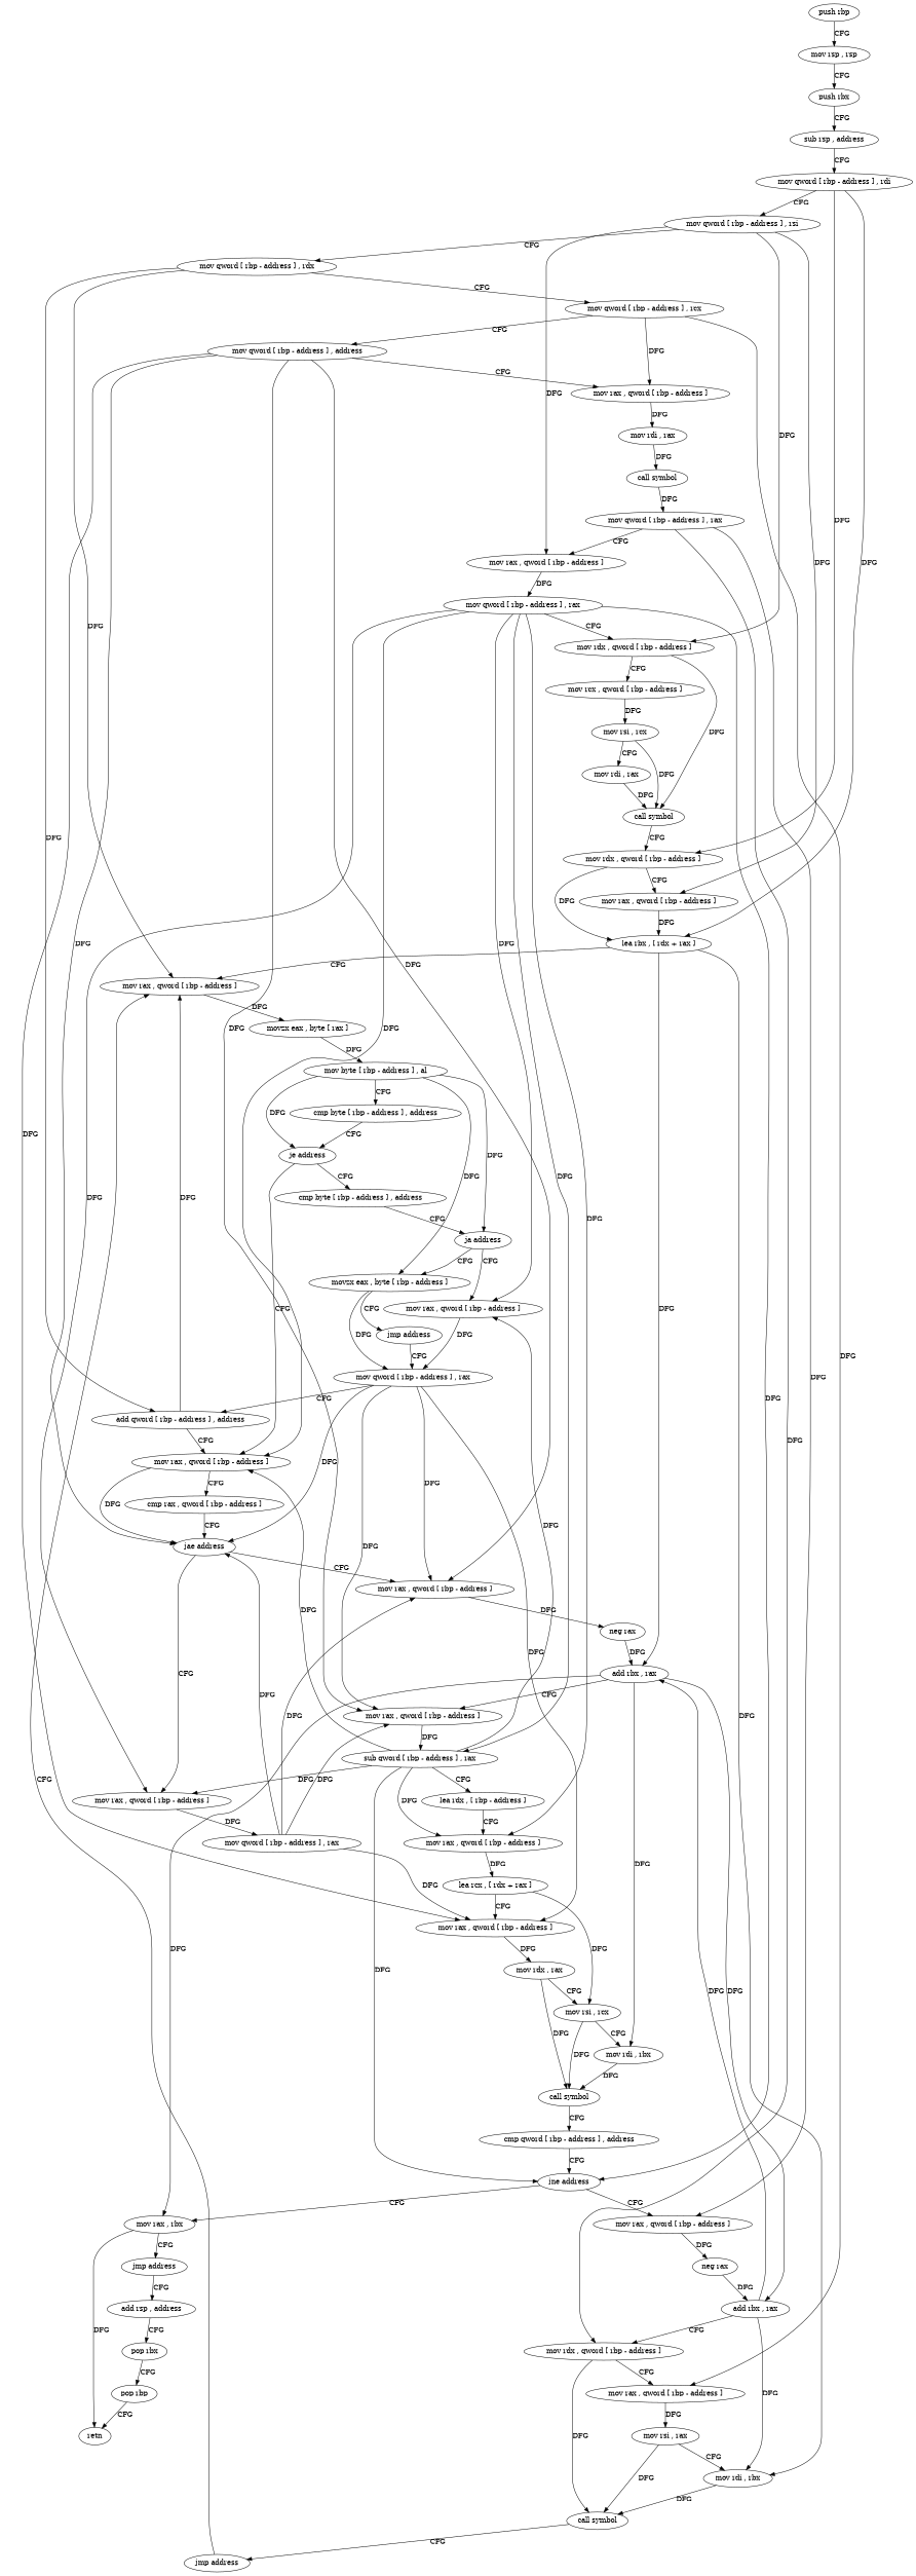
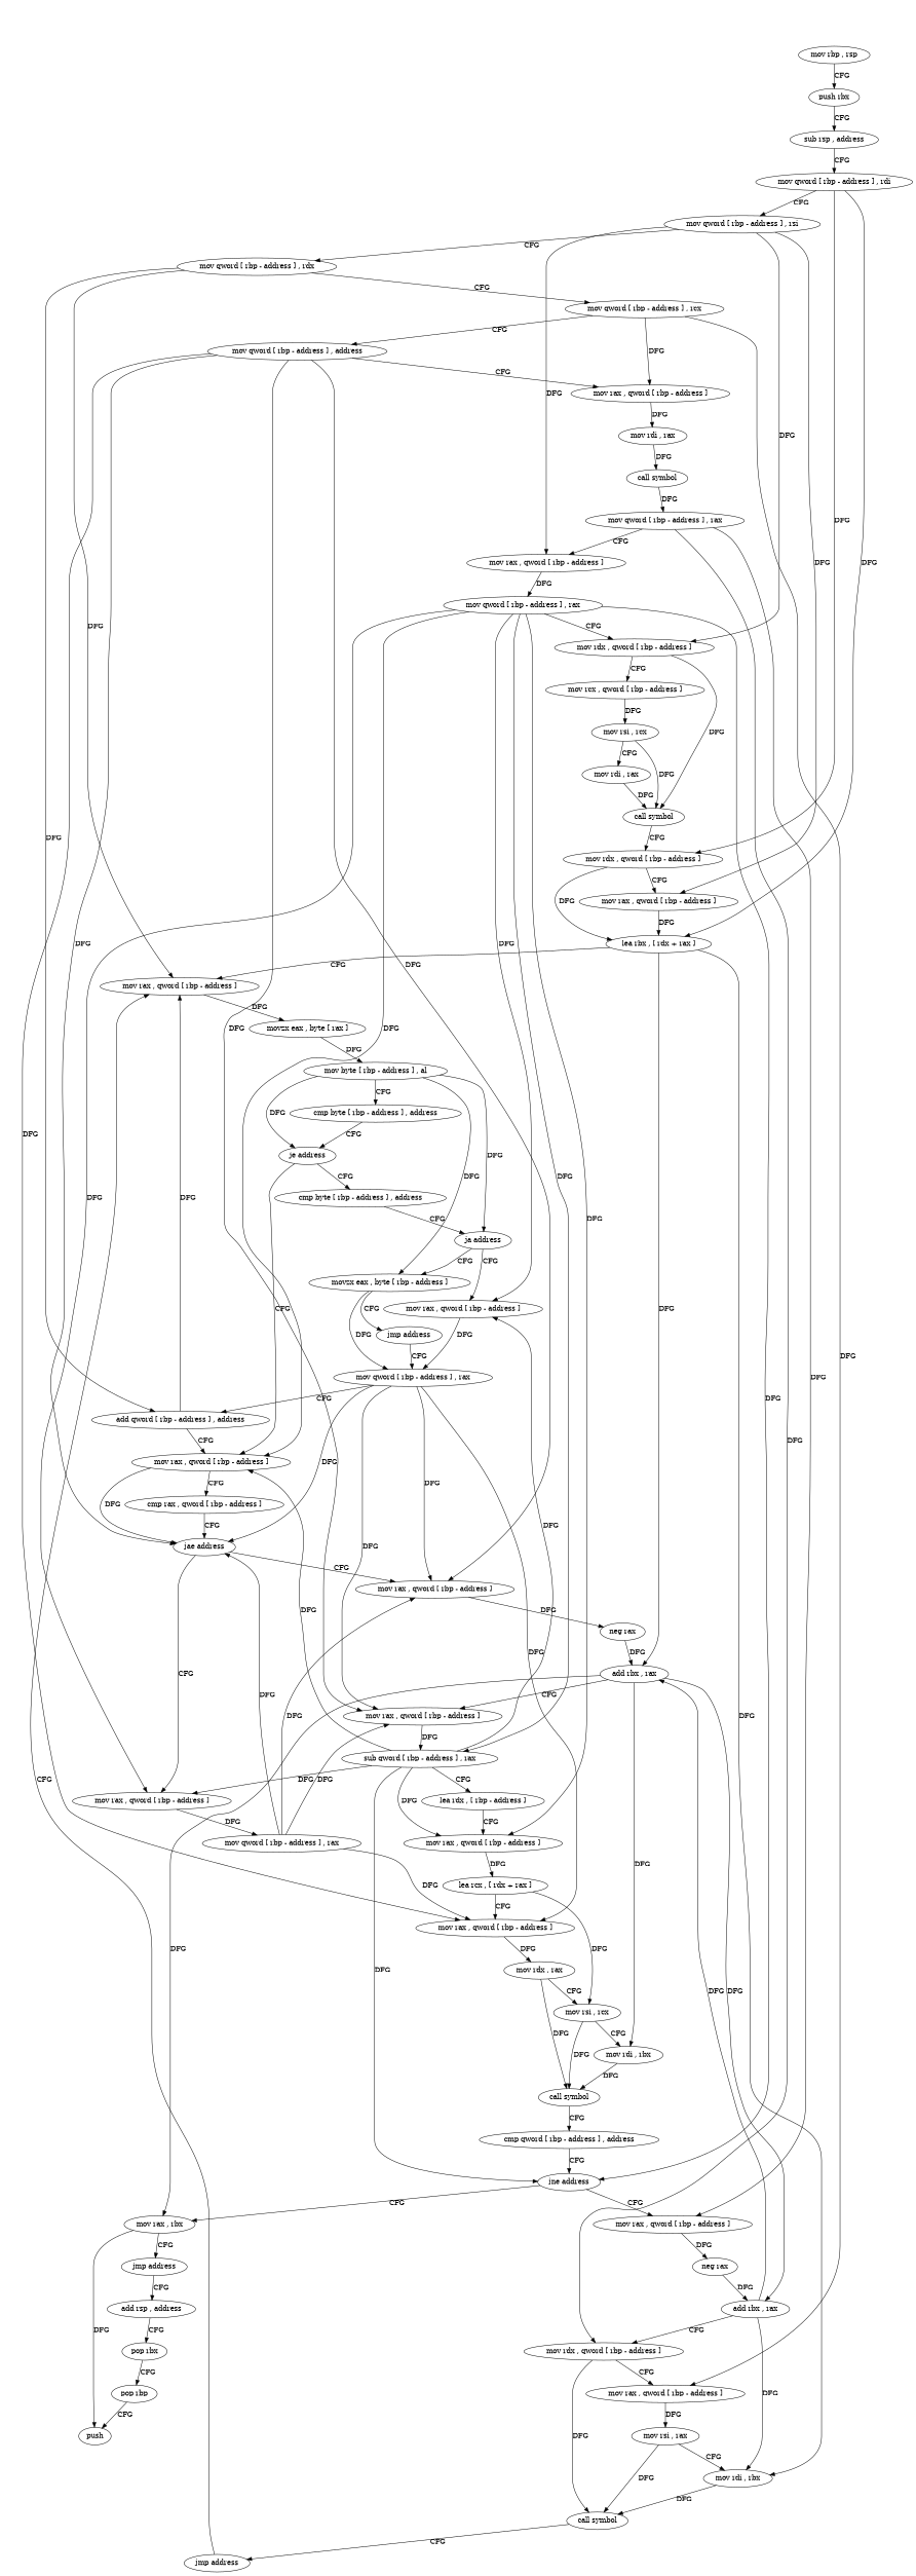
  digraph {
-   n1 [label="push rbp"]
-   n2 [label="mov rsp , rsp"]
+   n2 [label="mov rbp , rsp"]
    n3 [label="push rbx"]
    n4 [label="sub rsp , address"]
    n5 [label="mov qword [ rbp - address ] , rdi"]
    n6 [label="mov qword [ rbp - address ] , rsi"]
    n7 [label="mov rdx , qword [ rbp - address ]"]
    n8 [label="lea rbx , [ rdx + rax ]"]
    n9 [label="mov qword [ rbp - address ] , rdx"]
    n10 [label="mov rax , qword [ rbp - address ]"]
    n11 [label="mov rdx , qword [ rbp - address ]"]
    n12 [label="mov rax , qword [ rbp - address ]"]
    n13 [label="mov rcx , qword [ rbp - address ]"]
    n14 [label="mov rsi , rcx"]
    n15 [label="mov qword [ rbp - address ] , rcx"]
    n16 [label="mov rax , qword [ rbp - address ]"]
    n17 [label="add qword [ rbp - address ] , address"]
    n18 [label="mov qword [ rbp - address ] , rax"]
    n19 [label="call symbol"]
    n20 [label="mov qword [ rbp - address ] , address"]
    n21 [label="mov rax , qword [ rbp - address ]"]
    n22 [label="mov rax , qword [ rbp - address ]"]
    n23 [label="movzx eax , byte [ rax ]"]
    n24 [label="mov rax , qword [ rbp - address ]"]
    n25 [label="jae address"]
    n26 [label="mov rax , qword [ rbp - address ]"]
    n27 [label="mov rax , qword [ rbp - address ]"]
    n28 [label="mov rax , qword [ rbp - address ]"]
    n29 [label="mov rdi , rax"]
    n30 [label="mov rsi , rax"]
    n31 [label="mov rax , qword [ rbp - address ]"]
    n32 [label="neg rax"]
    n33 [label="sub qword [ rbp - address ] , rax"]
    n34 [label="mov rdx , rax"]
    n35 [label="call symbol"]
    n36 [label="mov qword [ rbp - address ] , rax"]
    n37 [label="mov rax , qword [ rbp - address ]"]
    n38 [label="mov rdx , qword [ rbp - address ]"]
    n39 [label="neg rax"]
    n40 [label="call symbol"]
    n41 [label="mov rax , qword [ rbp - address ]"]
    n42 [label="mov rax , qword [ rbp - address ]"]
    n43 [label="jne address"]
    n44 [label="cmp rax , qword [ rbp - address ]"]
    n45 [label="mov qword [ rbp - address ] , rax"]
    n46 [label="mov qword [ rbp - address ] , rax"]
    n47 [label="lea rdx , [ rbp - address ]"]
    n48 [label="lea rcx , [ rdx + rax ]"]
    n49 [label="mov rax , rbx"]
    n50 [label="mov rdi , rax"]
    n51 [label="add rbx , rax"]
    n52 [label="mov rdi , rbx"]
    n53 [label="mov rdi , rbx"]
    n54 [label="add rbx , rax"]
    n55 [label="mov byte [ rbp - address ] , al"]
    n56 [label="cmp byte [ rbp - address ] , address"]
    n57 [label="ja address"]
    n58 [label="movzx eax , byte [ rbp - address ]"]
    n59 [label="jmp address"]
    n60 [label="call symbol"]
    n61 [label="jmp address"]
-   n62 [label=retn]
+   n62 [label=push]
    n63 [label="mov rsi , rcx"]
    n64 [label="cmp qword [ rbp - address ] , address"]
    n65 [label="add rsp , address"]
    n66 [label="jmp address"]
    n67 [label="pop rbx"]
    n68 [label="pop rbp"]
    n69 [label="cmp byte [ rbp - address ] , address"]
    n70 [label="je address"]
-   n1 -> n2 [label=CFG]
    n2 -> n3 [label=CFG]
    n3 -> n4 [label=CFG]
    n4 -> n5 [label=CFG]
    n5 -> n6 [label=CFG]
    n5 -> n7 [label=DFG]
    n5 -> n8 [label=DFG]
    n6 -> n9 [label=CFG]
    n6 -> n10 [label=DFG]
    n6 -> n11 [label=DFG]
    n6 -> n12 [label=DFG]
    n7 -> n8 [label=DFG]
    n7 -> n12 [label=CFG]
    n8 -> n16 [label=CFG]
    n8 -> n51 [label=DFG]
    n8 -> n52 [label=DFG]
    n9 -> n15 [label=CFG]
    n9 -> n16 [label=DFG]
    n9 -> n17 [label=DFG]
    n10 -> n18 [label=DFG]
    n11 -> n13 [label=CFG]
    n11 -> n19 [label=DFG]
    n12 -> n8 [label=DFG]
    n13 -> n14 [label=DFG]
    n14 -> n19 [label=DFG]
    n14 -> n50 [label=CFG]
    n15 -> n20 [label=CFG]
    n15 -> n21 [label=DFG]
    n15 -> n22 [label=DFG]
    n16 -> n23 [label=DFG]
    n17 -> n16 [label=DFG]
    n17 -> n24 [label=CFG]
    n18 -> n11 [label=CFG]
    n18 -> n24 [label=DFG]
    n18 -> n31 [label=DFG]
    n18 -> n33 [label=DFG]
    n18 -> n41 [label=DFG]
    n18 -> n42 [label=DFG]
    n18 -> n43 [label=DFG]
    n19 -> n7 [label=CFG]
    n20 -> n21 [label=CFG]
    n20 -> n25 [label=DFG]
    n20 -> n26 [label=DFG]
    n20 -> n27 [label=DFG]
    n20 -> n28 [label=DFG]
    n21 -> n29 [label=DFG]
    n22 -> n30 [label=DFG]
    n23 -> n55 [label=DFG]
    n24 -> n25 [label=DFG]
    n24 -> n44 [label=CFG]
    n25 -> n26 [label=CFG]
    n25 -> n31 [label=CFG]
    n26 -> n32 [label=DFG]
    n27 -> n33 [label=DFG]
    n28 -> n34 [label=DFG]
    n29 -> n35 [label=DFG]
    n30 -> n40 [label=DFG]
    n30 -> n52 [label=CFG]
    n31 -> n45 [label=DFG]
    n32 -> n51 [label=DFG]
    n33 -> n24 [label=DFG]
    n33 -> n31 [label=DFG]
    n33 -> n41 [label=DFG]
    n33 -> n42 [label=DFG]
    n33 -> n43 [label=DFG]
    n33 -> n47 [label=CFG]
    n34 -> n60 [label=DFG]
    n34 -> n63 [label=CFG]
    n35 -> n36 [label=DFG]
    n36 -> n10 [label=CFG]
    n36 -> n37 [label=DFG]
    n36 -> n38 [label=DFG]
    n37 -> n39 [label=DFG]
    n38 -> n22 [label=CFG]
    n38 -> n40 [label=DFG]
    n39 -> n54 [label=DFG]
    n40 -> n66 [label=CFG]
    n41 -> n46 [label=DFG]
    n42 -> n48 [label=DFG]
    n43 -> n37 [label=CFG]
    n43 -> n49 [label=CFG]
    n44 -> n25 [label=CFG]
    n45 -> n25 [label=DFG]
    n45 -> n26 [label=DFG]
    n45 -> n27 [label=DFG]
    n45 -> n28 [label=DFG]
    n46 -> n17 [label=CFG]
    n46 -> n25 [label=DFG]
    n46 -> n26 [label=DFG]
    n46 -> n27 [label=DFG]
    n46 -> n28 [label=DFG]
    n47 -> n42 [label=CFG]
    n48 -> n28 [label=CFG]
    n48 -> n63 [label=DFG]
    n49 -> n61 [label=CFG]
    n49 -> n62 [label=DFG]
    n50 -> n19 [label=DFG]
    n51 -> n27 [label=CFG]
    n51 -> n49 [label=DFG]
    n51 -> n53 [label=DFG]
    n51 -> n54 [label=DFG]
    n52 -> n40 [label=DFG]
    n53 -> n60 [label=DFG]
    n54 -> n38 [label=CFG]
    n54 -> n51 [label=DFG]
    n54 -> n52 [label=DFG]
    n55 -> n57 [label=DFG]
    n55 -> n58 [label=DFG]
    n55 -> n69 [label=CFG]
    n55 -> n70 [label=DFG]
    n56 -> n57 [label=CFG]
    n57 -> n41 [label=CFG]
    n57 -> n58 [label=CFG]
    n58 -> n46 [label=DFG]
    n58 -> n59 [label=CFG]
    n59 -> n46 [label=CFG]
    n60 -> n64 [label=CFG]
    n61 -> n65 [label=CFG]
    n63 -> n53 [label=CFG]
    n63 -> n60 [label=DFG]
    n64 -> n43 [label=CFG]
    n65 -> n67 [label=CFG]
    n66 -> n16 [label=CFG]
    n67 -> n68 [label=CFG]
    n68 -> n62 [label=CFG]
    n69 -> n70 [label=CFG]
    n70 -> n24 [label=CFG]
    n70 -> n56 [label=CFG]
  }
